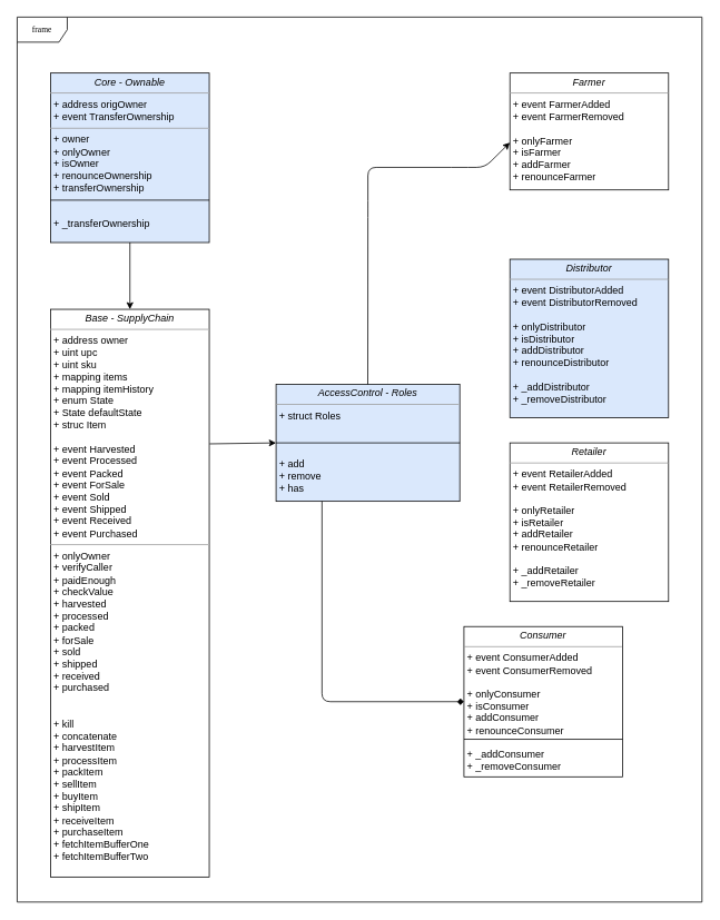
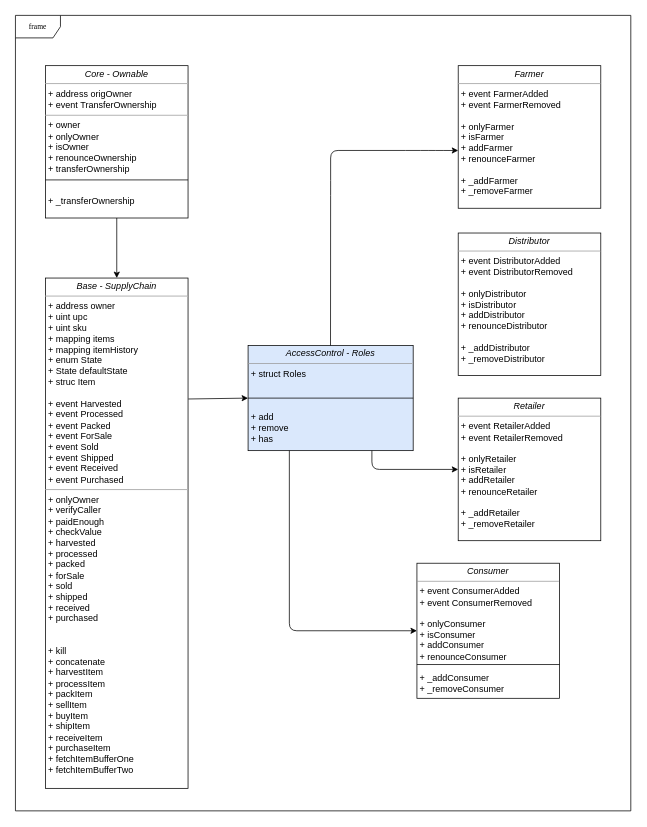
  <mxCell id="0" />
  <mxCell id="1" parent="0" />
  <mxCell id="2" value="frame" style="shape=umlFrame;whiteSpace=wrap;html=1;rounded=0;shadow=0;comic=0;labelBackgroundColor=none;strokeWidth=1;fontFamily=Verdana;fontSize=10;align=center;" parent="1" vertex="1"><mxGeometry x="20" y="20" width="820" height="1060" as="geometry" /></mxCell>
- <mxCell id="3" value="&lt;p style=&quot;margin: 0px ; margin-top: 4px ; text-align: center&quot;&gt;&lt;i&gt;Farmer&lt;/i&gt;&lt;/p&gt;&lt;hr size=&quot;1&quot;&gt;&lt;p style=&quot;margin: 0px ; margin-left: 4px&quot;&gt;+ event FarmerAdded&lt;br&gt;&lt;/p&gt;&lt;p style=&quot;margin: 0px ; margin-left: 4px&quot;&gt;+ event FarmerRemoved&lt;/p&gt;&lt;p style=&quot;margin: 0px ; margin-left: 4px&quot;&gt;&lt;br&gt;&lt;/p&gt;&lt;p style=&quot;margin: 0px ; margin-left: 4px&quot;&gt;+ onlyFarmer&lt;/p&gt;&lt;p style=&quot;margin: 0px ; margin-left: 4px&quot;&gt;+ isFarmer&lt;/p&gt;&lt;p style=&quot;margin: 0px ; margin-left: 4px&quot;&gt;+ addFarmer&lt;/p&gt;&lt;p style=&quot;margin: 0px ; margin-left: 4px&quot;&gt;+ renounceFarmer&lt;/p&gt;&lt;p style=&quot;margin: 0px ; margin-left: 4px&quot;&gt;&lt;br&gt;&lt;/p&gt;&lt;p style=&quot;margin: 0px ; margin-left: 4px&quot;&gt;+ _addFarmer&lt;/p&gt;&lt;p style=&quot;margin: 0px ; margin-left: 4px&quot;&gt;+ _removeFarmer&lt;/p&gt;&lt;p style=&quot;margin: 0px ; margin-left: 4px&quot;&gt;&lt;br&gt;&lt;/p&gt;" style="verticalAlign=top;align=left;overflow=fill;fontSize=12;fontFamily=Helvetica;html=1;rounded=0;shadow=0;comic=0;labelBackgroundColor=none;strokeWidth=1" parent="1" vertex="1"><mxGeometry x="610" y="87" width="190" height="140" as="geometry" /></mxCell>
- <mxCell id="4" value="&lt;p style=&quot;margin: 0px ; margin-top: 4px ; text-align: center&quot;&gt;&lt;i&gt;Core - Ownable&lt;/i&gt;&lt;/p&gt;&lt;hr size=&quot;1&quot;&gt;&lt;p style=&quot;margin: 0px ; margin-left: 4px&quot;&gt;+ address origOwner&lt;br&gt;+ event TransferOwnership&lt;/p&gt;&lt;hr size=&quot;1&quot;&gt;&lt;p style=&quot;margin: 0px ; margin-left: 4px&quot;&gt;+ owner&lt;br&gt;+ onlyOwner&lt;/p&gt;&lt;p style=&quot;margin: 0px ; margin-left: 4px&quot;&gt;+ isOwner&lt;/p&gt;&lt;p style=&quot;margin: 0px ; margin-left: 4px&quot;&gt;+ renounceOwnership&lt;/p&gt;&lt;p style=&quot;margin: 0px ; margin-left: 4px&quot;&gt;+ transferOwnership&lt;/p&gt;&lt;p style=&quot;margin: 0px ; margin-left: 4px&quot;&gt;&lt;br&gt;&lt;/p&gt;&lt;p style=&quot;margin: 0px ; margin-left: 4px&quot;&gt;&lt;br&gt;&lt;/p&gt;&lt;p style=&quot;margin: 0px ; margin-left: 4px&quot;&gt;+ _transferOwnership&lt;/p&gt;&lt;p style=&quot;margin: 0px ; margin-left: 4px&quot;&gt;&lt;br&gt;&lt;/p&gt;&lt;p style=&quot;margin: 0px ; margin-left: 4px&quot;&gt;&lt;br&gt;&lt;/p&gt;" style="verticalAlign=top;align=left;overflow=fill;fontSize=12;fontFamily=Helvetica;html=1;rounded=0;shadow=0;comic=0;labelBackgroundColor=none;strokeWidth=1;fillColor=#dae8fc;" parent="1" vertex="1"><mxGeometry x="60" y="87" width="190" height="203" as="geometry" /></mxCell>
+ <mxCell id="3" value="&lt;p style=&quot;margin: 0px ; margin-top: 4px ; text-align: center&quot;&gt;&lt;i&gt;Farmer&lt;/i&gt;&lt;/p&gt;&lt;hr size=&quot;1&quot;&gt;&lt;p style=&quot;margin: 0px ; margin-left: 4px&quot;&gt;+ event FarmerAdded&lt;br&gt;&lt;/p&gt;&lt;p style=&quot;margin: 0px ; margin-left: 4px&quot;&gt;+ event FarmerRemoved&lt;/p&gt;&lt;p style=&quot;margin: 0px ; margin-left: 4px&quot;&gt;&lt;br&gt;&lt;/p&gt;&lt;p style=&quot;margin: 0px ; margin-left: 4px&quot;&gt;+ onlyFarmer&lt;/p&gt;&lt;p style=&quot;margin: 0px ; margin-left: 4px&quot;&gt;+ isFarmer&lt;/p&gt;&lt;p style=&quot;margin: 0px ; margin-left: 4px&quot;&gt;+ addFarmer&lt;/p&gt;&lt;p style=&quot;margin: 0px ; margin-left: 4px&quot;&gt;+ renounceFarmer&lt;/p&gt;&lt;p style=&quot;margin: 0px ; margin-left: 4px&quot;&gt;&lt;br&gt;&lt;/p&gt;&lt;p style=&quot;margin: 0px ; margin-left: 4px&quot;&gt;+ _addFarmer&lt;/p&gt;&lt;p style=&quot;margin: 0px ; margin-left: 4px&quot;&gt;+ _removeFarmer&lt;/p&gt;&lt;p style=&quot;margin: 0px ; margin-left: 4px&quot;&gt;&lt;br&gt;&lt;/p&gt;" style="verticalAlign=top;align=left;overflow=fill;fontSize=12;fontFamily=Helvetica;html=1;rounded=0;shadow=0;comic=0;labelBackgroundColor=none;strokeWidth=1" parent="1" vertex="1"><mxGeometry x="610" y="87" width="190" height="190" as="geometry" /></mxCell>
+ <mxCell id="4" value="&lt;p style=&quot;margin: 0px ; margin-top: 4px ; text-align: center&quot;&gt;&lt;i&gt;Core - Ownable&lt;/i&gt;&lt;/p&gt;&lt;hr size=&quot;1&quot;&gt;&lt;p style=&quot;margin: 0px ; margin-left: 4px&quot;&gt;+ address origOwner&lt;br&gt;+ event TransferOwnership&lt;/p&gt;&lt;hr size=&quot;1&quot;&gt;&lt;p style=&quot;margin: 0px ; margin-left: 4px&quot;&gt;+ owner&lt;br&gt;+ onlyOwner&lt;/p&gt;&lt;p style=&quot;margin: 0px ; margin-left: 4px&quot;&gt;+ isOwner&lt;/p&gt;&lt;p style=&quot;margin: 0px ; margin-left: 4px&quot;&gt;+ renounceOwnership&lt;/p&gt;&lt;p style=&quot;margin: 0px ; margin-left: 4px&quot;&gt;+ transferOwnership&lt;/p&gt;&lt;p style=&quot;margin: 0px ; margin-left: 4px&quot;&gt;&lt;br&gt;&lt;/p&gt;&lt;p style=&quot;margin: 0px ; margin-left: 4px&quot;&gt;&lt;br&gt;&lt;/p&gt;&lt;p style=&quot;margin: 0px ; margin-left: 4px&quot;&gt;+ _transferOwnership&lt;/p&gt;&lt;p style=&quot;margin: 0px ; margin-left: 4px&quot;&gt;&lt;br&gt;&lt;/p&gt;&lt;p style=&quot;margin: 0px ; margin-left: 4px&quot;&gt;&lt;br&gt;&lt;/p&gt;" style="verticalAlign=top;align=left;overflow=fill;fontSize=12;fontFamily=Helvetica;html=1;rounded=0;shadow=0;comic=0;labelBackgroundColor=none;strokeWidth=1" parent="1" vertex="1"><mxGeometry x="60" y="87" width="190" height="203" as="geometry" /></mxCell>
  <mxCell id="5" value="&lt;p style=&quot;margin: 0px ; margin-top: 4px ; text-align: center&quot;&gt;&lt;i&gt;Base - SupplyChain&lt;/i&gt;&lt;/p&gt;&lt;hr size=&quot;1&quot;&gt;&lt;p style=&quot;margin: 0px ; margin-left: 4px&quot;&gt;+ address owner&lt;/p&gt;&lt;p style=&quot;margin: 0px ; margin-left: 4px&quot;&gt;+ uint upc&lt;/p&gt;&lt;p style=&quot;margin: 0px ; margin-left: 4px&quot;&gt;+ uint sku&lt;/p&gt;&lt;p style=&quot;margin: 0px ; margin-left: 4px&quot;&gt;+ mapping items&lt;/p&gt;&lt;p style=&quot;margin: 0px ; margin-left: 4px&quot;&gt;+ mapping itemHistory&lt;/p&gt;&lt;p style=&quot;margin: 0px ; margin-left: 4px&quot;&gt;+ enum State&lt;/p&gt;&lt;p style=&quot;margin: 0px ; margin-left: 4px&quot;&gt;+ State defaultState&lt;/p&gt;&lt;p style=&quot;margin: 0px ; margin-left: 4px&quot;&gt;+ struc Item&lt;/p&gt;&lt;p style=&quot;margin: 0px ; margin-left: 4px&quot;&gt;&lt;br&gt;&lt;/p&gt;&lt;p style=&quot;margin: 0px ; margin-left: 4px&quot;&gt;+ event Harvested&lt;/p&gt;&lt;p style=&quot;margin: 0px ; margin-left: 4px&quot;&gt;+ event Processed&lt;/p&gt;&lt;p style=&quot;margin: 0px ; margin-left: 4px&quot;&gt;+ event Packed&lt;/p&gt;&lt;p style=&quot;margin: 0px ; margin-left: 4px&quot;&gt;+ event ForSale&lt;/p&gt;&lt;p style=&quot;margin: 0px ; margin-left: 4px&quot;&gt;+ event Sold&lt;/p&gt;&lt;p style=&quot;margin: 0px ; margin-left: 4px&quot;&gt;+ event Shipped&lt;/p&gt;&lt;p style=&quot;margin: 0px ; margin-left: 4px&quot;&gt;+ event Received&lt;/p&gt;&lt;p style=&quot;margin: 0px ; margin-left: 4px&quot;&gt;+ event Purchased&lt;/p&gt;&lt;hr size=&quot;1&quot;&gt;&lt;p style=&quot;margin: 0px ; margin-left: 4px&quot;&gt;+ onlyOwner&lt;br&gt;+ verifyCaller&lt;/p&gt;&lt;p style=&quot;margin: 0px ; margin-left: 4px&quot;&gt;+ paidEnough&amp;nbsp;&lt;/p&gt;&lt;p style=&quot;margin: 0px ; margin-left: 4px&quot;&gt;+ checkValue&lt;/p&gt;&lt;p style=&quot;margin: 0px ; margin-left: 4px&quot;&gt;+ harvested&lt;/p&gt;&lt;p style=&quot;margin: 0px ; margin-left: 4px&quot;&gt;+ processed&lt;/p&gt;&lt;p style=&quot;margin: 0px ; margin-left: 4px&quot;&gt;+ packed&lt;/p&gt;&lt;p style=&quot;margin: 0px ; margin-left: 4px&quot;&gt;+ forSale&lt;/p&gt;&lt;p style=&quot;margin: 0px ; margin-left: 4px&quot;&gt;+ sold&lt;/p&gt;&lt;p style=&quot;margin: 0px ; margin-left: 4px&quot;&gt;+ shipped&lt;/p&gt;&lt;p style=&quot;margin: 0px ; margin-left: 4px&quot;&gt;+ received&lt;/p&gt;&lt;p style=&quot;margin: 0px ; margin-left: 4px&quot;&gt;+ purchased&lt;/p&gt;&lt;p style=&quot;margin: 0px ; margin-left: 4px&quot;&gt;&lt;br&gt;&lt;/p&gt;&lt;p style=&quot;margin: 0px ; margin-left: 4px&quot;&gt;&lt;br&gt;&lt;/p&gt;&lt;p style=&quot;margin: 0px ; margin-left: 4px&quot;&gt;+ kill&lt;/p&gt;&lt;p style=&quot;margin: 0px ; margin-left: 4px&quot;&gt;+ concatenate&lt;/p&gt;&lt;p style=&quot;margin: 0px ; margin-left: 4px&quot;&gt;+ harvestItem&lt;/p&gt;&lt;p style=&quot;margin: 0px ; margin-left: 4px&quot;&gt;+ processItem&lt;/p&gt;&lt;p style=&quot;margin: 0px ; margin-left: 4px&quot;&gt;+ packItem&lt;/p&gt;&lt;p style=&quot;margin: 0px ; margin-left: 4px&quot;&gt;+ sellItem&lt;/p&gt;&lt;p style=&quot;margin: 0px ; margin-left: 4px&quot;&gt;+ buyItem&lt;/p&gt;&lt;p style=&quot;margin: 0px ; margin-left: 4px&quot;&gt;+ shipItem&lt;/p&gt;&lt;p style=&quot;margin: 0px ; margin-left: 4px&quot;&gt;+ receiveItem&lt;/p&gt;&lt;p style=&quot;margin: 0px ; margin-left: 4px&quot;&gt;+ purchaseItem&lt;/p&gt;&lt;p style=&quot;margin: 0px ; margin-left: 4px&quot;&gt;+ fetchItemBufferOne&lt;/p&gt;&lt;p style=&quot;margin: 0px ; margin-left: 4px&quot;&gt;+ fetchItemBufferTwo&lt;/p&gt;&lt;p style=&quot;margin: 0px ; margin-left: 4px&quot;&gt;&lt;br&gt;&lt;/p&gt;&lt;p style=&quot;margin: 0px ; margin-left: 4px&quot;&gt;&lt;br&gt;&lt;/p&gt;" style="verticalAlign=top;align=left;overflow=fill;fontSize=12;fontFamily=Helvetica;html=1;rounded=0;shadow=0;comic=0;labelBackgroundColor=none;strokeWidth=1" parent="1" vertex="1"><mxGeometry x="60" y="370" width="190" height="680" as="geometry" /></mxCell>
  <mxCell id="6" value="&lt;p style=&quot;margin: 0px ; margin-top: 4px ; text-align: center&quot;&gt;&lt;i&gt;AccessControl - Roles&lt;/i&gt;&lt;/p&gt;&lt;hr size=&quot;1&quot;&gt;&lt;p style=&quot;margin: 0px ; margin-left: 4px&quot;&gt;+ struct Roles&lt;br&gt;&lt;/p&gt;&lt;p style=&quot;margin: 0px ; margin-left: 4px&quot;&gt;&lt;br&gt;&lt;/p&gt;&lt;p style=&quot;margin: 0px ; margin-left: 4px&quot;&gt;&lt;br&gt;&lt;/p&gt;&lt;p style=&quot;margin: 0px ; margin-left: 4px&quot;&gt;&lt;br&gt;&lt;/p&gt;&lt;p style=&quot;margin: 0px ; margin-left: 4px&quot;&gt;+ add&lt;/p&gt;&lt;p style=&quot;margin: 0px ; margin-left: 4px&quot;&gt;+ remove&lt;/p&gt;&lt;p style=&quot;margin: 0px ; margin-left: 4px&quot;&gt;+ has&lt;/p&gt;&lt;p style=&quot;margin: 0px ; margin-left: 4px&quot;&gt;&lt;br&gt;&lt;/p&gt;&lt;p style=&quot;margin: 0px ; margin-left: 4px&quot;&gt;&lt;br&gt;&lt;/p&gt;" style="verticalAlign=top;align=left;overflow=fill;fontSize=12;fontFamily=Helvetica;html=1;rounded=0;shadow=0;comic=0;labelBackgroundColor=none;strokeWidth=1;fillColor=#dae8fc;" parent="1" vertex="1"><mxGeometry x="330" y="460" width="220" height="140" as="geometry" /></mxCell>
  <mxCell id="7" value="&lt;p style=&quot;margin: 0px ; margin-top: 4px ; text-align: center&quot;&gt;&lt;i&gt;Consumer&lt;/i&gt;&lt;/p&gt;&lt;hr size=&quot;1&quot;&gt;&lt;p style=&quot;margin: 0px ; margin-left: 4px&quot;&gt;+ event ConsumerAdded&lt;/p&gt;&lt;p style=&quot;margin: 0px ; margin-left: 4px&quot;&gt;+ event ConsumerRemoved&lt;/p&gt;&lt;p style=&quot;margin: 0px ; margin-left: 4px&quot;&gt;&lt;br&gt;&lt;/p&gt;&lt;p style=&quot;margin: 0px ; margin-left: 4px&quot;&gt;+ onlyConsumer&lt;/p&gt;&lt;p style=&quot;margin: 0px ; margin-left: 4px&quot;&gt;+ isConsumer&lt;/p&gt;&lt;p style=&quot;margin: 0px ; margin-left: 4px&quot;&gt;+ addConsumer&lt;/p&gt;&lt;p style=&quot;margin: 0px ; margin-left: 4px&quot;&gt;+ renounceConsumer&lt;/p&gt;&lt;p style=&quot;margin: 0px ; margin-left: 4px&quot;&gt;&lt;br&gt;&lt;/p&gt;&lt;p style=&quot;margin: 0px ; margin-left: 4px&quot;&gt;+ _addConsumer&lt;/p&gt;&lt;p style=&quot;margin: 0px ; margin-left: 4px&quot;&gt;+ _removeConsumer&lt;/p&gt;&lt;p style=&quot;margin: 0px ; margin-left: 4px&quot;&gt;&lt;br&gt;&lt;/p&gt;&lt;p style=&quot;margin: 0px ; margin-left: 4px&quot;&gt;&lt;br&gt;&lt;/p&gt;&lt;p style=&quot;margin: 0px ; margin-left: 4px&quot;&gt;&lt;br&gt;&lt;/p&gt;&lt;p style=&quot;margin: 0px ; margin-left: 4px&quot;&gt;&lt;br&gt;&lt;/p&gt;" style="verticalAlign=top;align=left;overflow=fill;fontSize=12;fontFamily=Helvetica;html=1;rounded=0;shadow=0;comic=0;labelBackgroundColor=none;strokeWidth=1" parent="1" vertex="1"><mxGeometry x="555" y="750" width="190" height="180" as="geometry" /></mxCell>
  <mxCell id="8" value="" style="endArrow=classic;html=1;entryX=0;entryY=0.5;entryDx=0;entryDy=0;exitX=1.002;exitY=0.237;exitDx=0;exitDy=0;exitPerimeter=0;" parent="1" source="5" target="6" edge="1"><mxGeometry width="50" height="50" relative="1" as="geometry"><mxPoint x="270" y="410" as="sourcePoint" /><mxPoint x="320" y="360" as="targetPoint" /></mxGeometry></mxCell>
  <mxCell id="9" value="" style="endArrow=classic;html=1;entryX=0.5;entryY=0;entryDx=0;entryDy=0;exitX=0.5;exitY=1;exitDx=0;exitDy=0;" parent="1" source="4" target="5" edge="1"><mxGeometry width="50" height="50" relative="1" as="geometry"><mxPoint x="251" y="157" as="sourcePoint" /><mxPoint x="450" y="550" as="targetPoint" /></mxGeometry></mxCell>
  <mxCell id="10" value="" style="endArrow=none;html=1;exitX=0;exitY=0.75;exitDx=0;exitDy=0;entryX=1;entryY=0.75;entryDx=0;entryDy=0;" edge="1" parent="1" source="7" target="7"><mxGeometry width="50" height="50" relative="1" as="geometry"><mxPoint x="400.33" y="720" as="sourcePoint" /><mxPoint x="590" y="720.72" as="targetPoint" /><Array as="points" /></mxGeometry></mxCell>
- <mxCell id="11" value="&lt;p style=&quot;margin: 0px ; margin-top: 4px ; text-align: center&quot;&gt;&lt;i&gt;Distributor&lt;/i&gt;&lt;/p&gt;&lt;hr size=&quot;1&quot;&gt;&lt;p style=&quot;margin: 0px ; margin-left: 4px&quot;&gt;+ event DistributorAdded&lt;br&gt;&lt;/p&gt;&lt;p style=&quot;margin: 0px ; margin-left: 4px&quot;&gt;+ event DistributorRemoved&lt;/p&gt;&lt;p style=&quot;margin: 0px ; margin-left: 4px&quot;&gt;&lt;br&gt;&lt;/p&gt;&lt;p style=&quot;margin: 0px ; margin-left: 4px&quot;&gt;+ onlyDistributor&lt;/p&gt;&lt;p style=&quot;margin: 0px ; margin-left: 4px&quot;&gt;+ isDistributor&lt;/p&gt;&lt;p style=&quot;margin: 0px ; margin-left: 4px&quot;&gt;+ addDistributor&lt;/p&gt;&lt;p style=&quot;margin: 0px ; margin-left: 4px&quot;&gt;+ renounceDistributor&lt;/p&gt;&lt;p style=&quot;margin: 0px ; margin-left: 4px&quot;&gt;&lt;br&gt;&lt;/p&gt;&lt;p style=&quot;margin: 0px ; margin-left: 4px&quot;&gt;+ _addDistributor&lt;/p&gt;&lt;p style=&quot;margin: 0px ; margin-left: 4px&quot;&gt;+ _removeDistributor&lt;/p&gt;&lt;p style=&quot;margin: 0px ; margin-left: 4px&quot;&gt;&lt;br&gt;&lt;/p&gt;" style="verticalAlign=top;align=left;overflow=fill;fontSize=12;fontFamily=Helvetica;html=1;rounded=0;shadow=0;comic=0;labelBackgroundColor=none;strokeWidth=1;fillColor=#dae8fc;" vertex="1" parent="1"><mxGeometry x="610" y="310" width="190" height="190" as="geometry" /></mxCell>
+ <mxCell id="11" value="&lt;p style=&quot;margin: 0px ; margin-top: 4px ; text-align: center&quot;&gt;&lt;i&gt;Distributor&lt;/i&gt;&lt;/p&gt;&lt;hr size=&quot;1&quot;&gt;&lt;p style=&quot;margin: 0px ; margin-left: 4px&quot;&gt;+ event DistributorAdded&lt;br&gt;&lt;/p&gt;&lt;p style=&quot;margin: 0px ; margin-left: 4px&quot;&gt;+ event DistributorRemoved&lt;/p&gt;&lt;p style=&quot;margin: 0px ; margin-left: 4px&quot;&gt;&lt;br&gt;&lt;/p&gt;&lt;p style=&quot;margin: 0px ; margin-left: 4px&quot;&gt;+ onlyDistributor&lt;/p&gt;&lt;p style=&quot;margin: 0px ; margin-left: 4px&quot;&gt;+ isDistributor&lt;/p&gt;&lt;p style=&quot;margin: 0px ; margin-left: 4px&quot;&gt;+ addDistributor&lt;/p&gt;&lt;p style=&quot;margin: 0px ; margin-left: 4px&quot;&gt;+ renounceDistributor&lt;/p&gt;&lt;p style=&quot;margin: 0px ; margin-left: 4px&quot;&gt;&lt;br&gt;&lt;/p&gt;&lt;p style=&quot;margin: 0px ; margin-left: 4px&quot;&gt;+ _addDistributor&lt;/p&gt;&lt;p style=&quot;margin: 0px ; margin-left: 4px&quot;&gt;+ _removeDistributor&lt;/p&gt;&lt;p style=&quot;margin: 0px ; margin-left: 4px&quot;&gt;&lt;br&gt;&lt;/p&gt;" style="verticalAlign=top;align=left;overflow=fill;fontSize=12;fontFamily=Helvetica;html=1;rounded=0;shadow=0;comic=0;labelBackgroundColor=none;strokeWidth=1" vertex="1" parent="1"><mxGeometry x="610" y="310" width="190" height="190" as="geometry" /></mxCell>
  <mxCell id="12" value="&lt;p style=&quot;margin: 0px ; margin-top: 4px ; text-align: center&quot;&gt;&lt;i&gt;Retailer&lt;/i&gt;&lt;/p&gt;&lt;hr size=&quot;1&quot;&gt;&lt;p style=&quot;margin: 0px ; margin-left: 4px&quot;&gt;+ event RetailerAdded&lt;br&gt;&lt;/p&gt;&lt;p style=&quot;margin: 0px ; margin-left: 4px&quot;&gt;+ event RetailerRemoved&lt;/p&gt;&lt;p style=&quot;margin: 0px ; margin-left: 4px&quot;&gt;&lt;br&gt;&lt;/p&gt;&lt;p style=&quot;margin: 0px ; margin-left: 4px&quot;&gt;+ onlyRetailer&lt;/p&gt;&lt;p style=&quot;margin: 0px ; margin-left: 4px&quot;&gt;+ isRetailer&lt;/p&gt;&lt;p style=&quot;margin: 0px ; margin-left: 4px&quot;&gt;+ addRetailer&lt;/p&gt;&lt;p style=&quot;margin: 0px ; margin-left: 4px&quot;&gt;+ renounceRetailer&lt;/p&gt;&lt;p style=&quot;margin: 0px ; margin-left: 4px&quot;&gt;&lt;br&gt;&lt;/p&gt;&lt;p style=&quot;margin: 0px ; margin-left: 4px&quot;&gt;+ _addRetailer&lt;/p&gt;&lt;p style=&quot;margin: 0px ; margin-left: 4px&quot;&gt;+ _removeRetailer&lt;/p&gt;&lt;p style=&quot;margin: 0px ; margin-left: 4px&quot;&gt;&lt;br&gt;&lt;/p&gt;" style="verticalAlign=top;align=left;overflow=fill;fontSize=12;fontFamily=Helvetica;html=1;rounded=0;shadow=0;comic=0;labelBackgroundColor=none;strokeWidth=1" vertex="1" parent="1"><mxGeometry x="610" y="530" width="190" height="190" as="geometry" /></mxCell>
  <mxCell id="13" value="" style="endArrow=none;html=1;entryX=1;entryY=0.5;entryDx=0;entryDy=0;exitX=0;exitY=0.5;exitDx=0;exitDy=0;" edge="1" parent="1" source="6" target="6"><mxGeometry width="50" height="50" relative="1" as="geometry"><mxPoint x="210" y="610" as="sourcePoint" /><mxPoint x="260" y="560" as="targetPoint" /></mxGeometry></mxCell>
  <mxCell id="14" value="" style="endArrow=none;html=1;exitX=0;exitY=0.75;exitDx=0;exitDy=0;entryX=1;entryY=0.75;entryDx=0;entryDy=0;" edge="1" parent="1" source="4" target="4"><mxGeometry width="50" height="50" relative="1" as="geometry"><mxPoint x="250" y="280" as="sourcePoint" /><mxPoint x="300" y="230" as="targetPoint" /></mxGeometry></mxCell>
  <mxCell id="15" value="" style="endArrow=classic;html=1;exitX=0.512;exitY=0.415;exitDx=0;exitDy=0;exitPerimeter=0;entryX=0;entryY=0.595;entryDx=0;entryDy=0;entryPerimeter=0;" edge="1" parent="1" source="2" target="3"><mxGeometry width="50" height="50" relative="1" as="geometry"><mxPoint x="380" y="280" as="sourcePoint" /><mxPoint x="430" y="230" as="targetPoint" /><Array as="points"><mxPoint x="440" y="250" /><mxPoint x="440" y="200" /><mxPoint x="550" y="200" /><mxPoint x="580" y="200" /></Array></mxGeometry></mxCell>
- <mxCell id="17" value="" style="endArrow=diamond;html=1;entryX=0;entryY=0.5;entryDx=0;entryDy=0;exitX=0.25;exitY=1;exitDx=0;exitDy=0;" edge="1" parent="1" source="6" target="7"><mxGeometry width="50" height="50" relative="1" as="geometry"><mxPoint x="450" y="740" as="sourcePoint" /><mxPoint x="500" y="690" as="targetPoint" /><Array as="points"><mxPoint x="385" y="840" /></Array></mxGeometry></mxCell>
+ <mxCell id="16" value="" style="endArrow=classic;html=1;entryX=0;entryY=0.5;entryDx=0;entryDy=0;exitX=0.75;exitY=1;exitDx=0;exitDy=0;" edge="1" parent="1" source="6" target="12"><mxGeometry width="50" height="50" relative="1" as="geometry"><mxPoint x="450" y="630" as="sourcePoint" /><mxPoint x="500" y="580" as="targetPoint" /><Array as="points"><mxPoint x="495" y="625" /></Array></mxGeometry></mxCell>
+ <mxCell id="17" value="" style="endArrow=classic;html=1;entryX=0;entryY=0.5;entryDx=0;entryDy=0;exitX=0.25;exitY=1;exitDx=0;exitDy=0;" edge="1" parent="1" source="6" target="7"><mxGeometry width="50" height="50" relative="1" as="geometry"><mxPoint x="450" y="740" as="sourcePoint" /><mxPoint x="500" y="690" as="targetPoint" /><Array as="points"><mxPoint x="385" y="840" /></Array></mxGeometry></mxCell>
